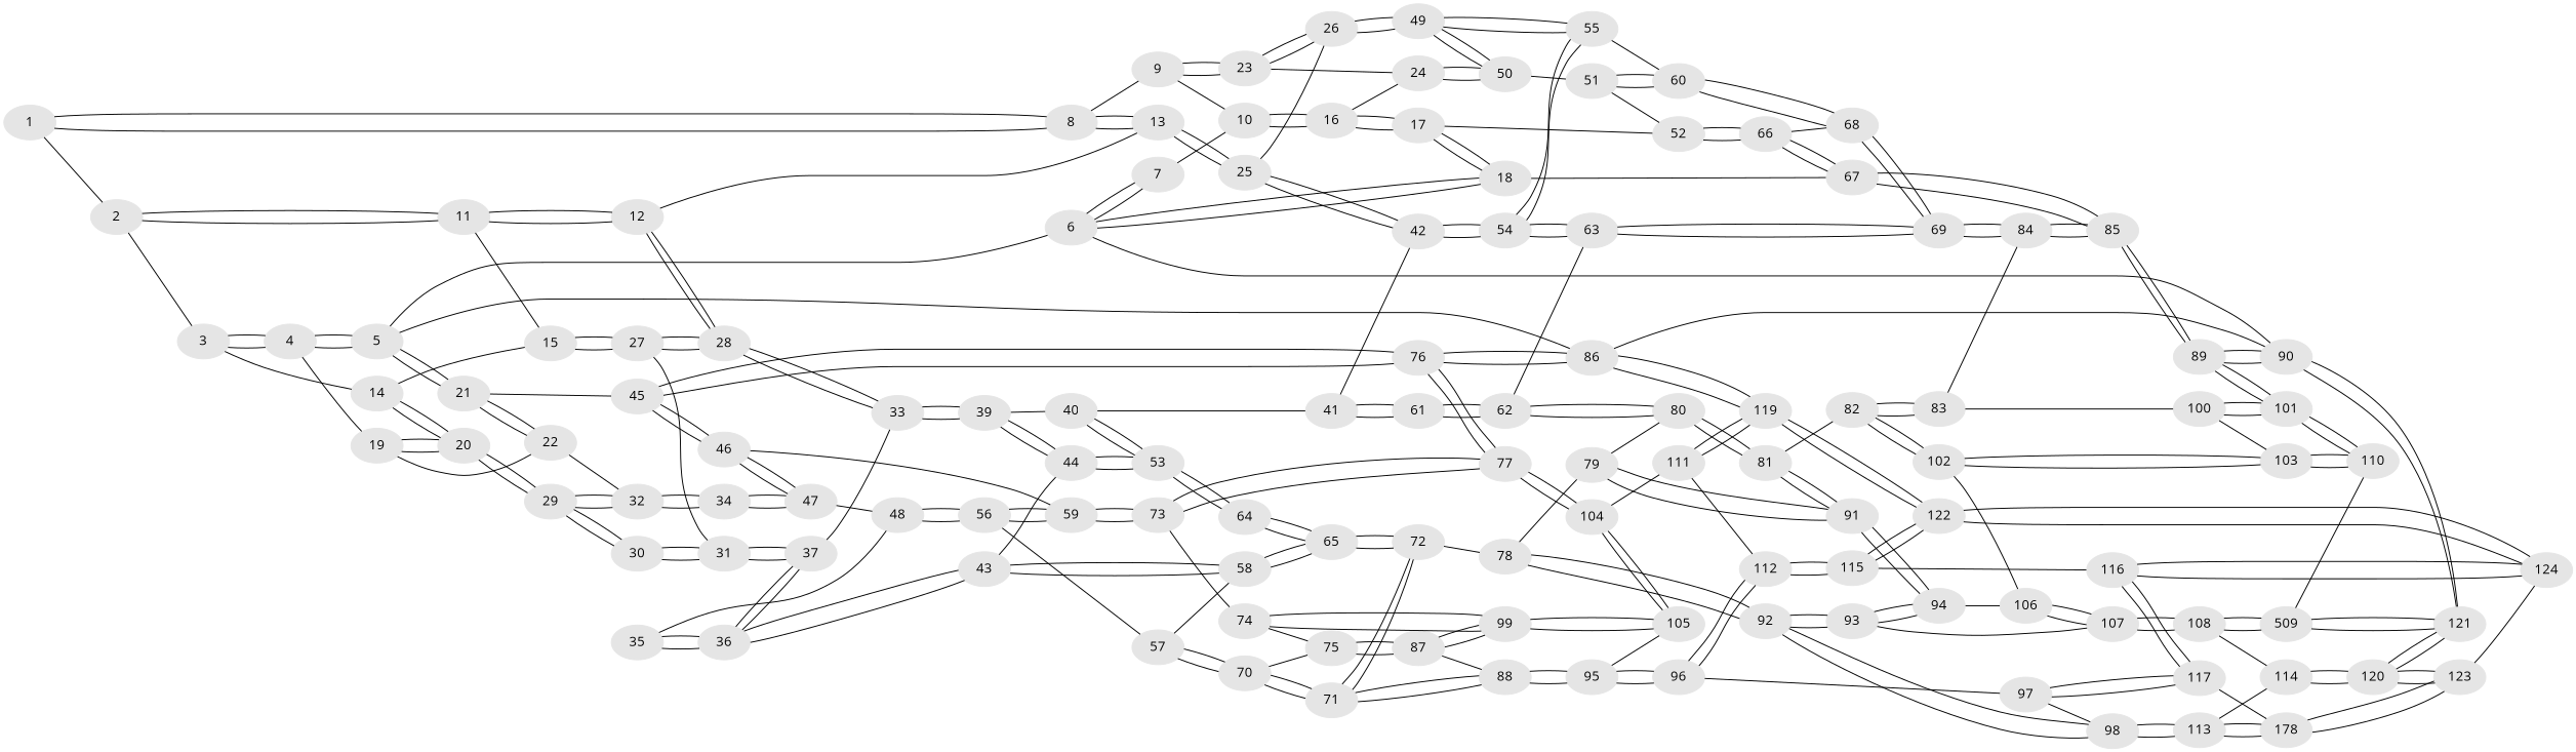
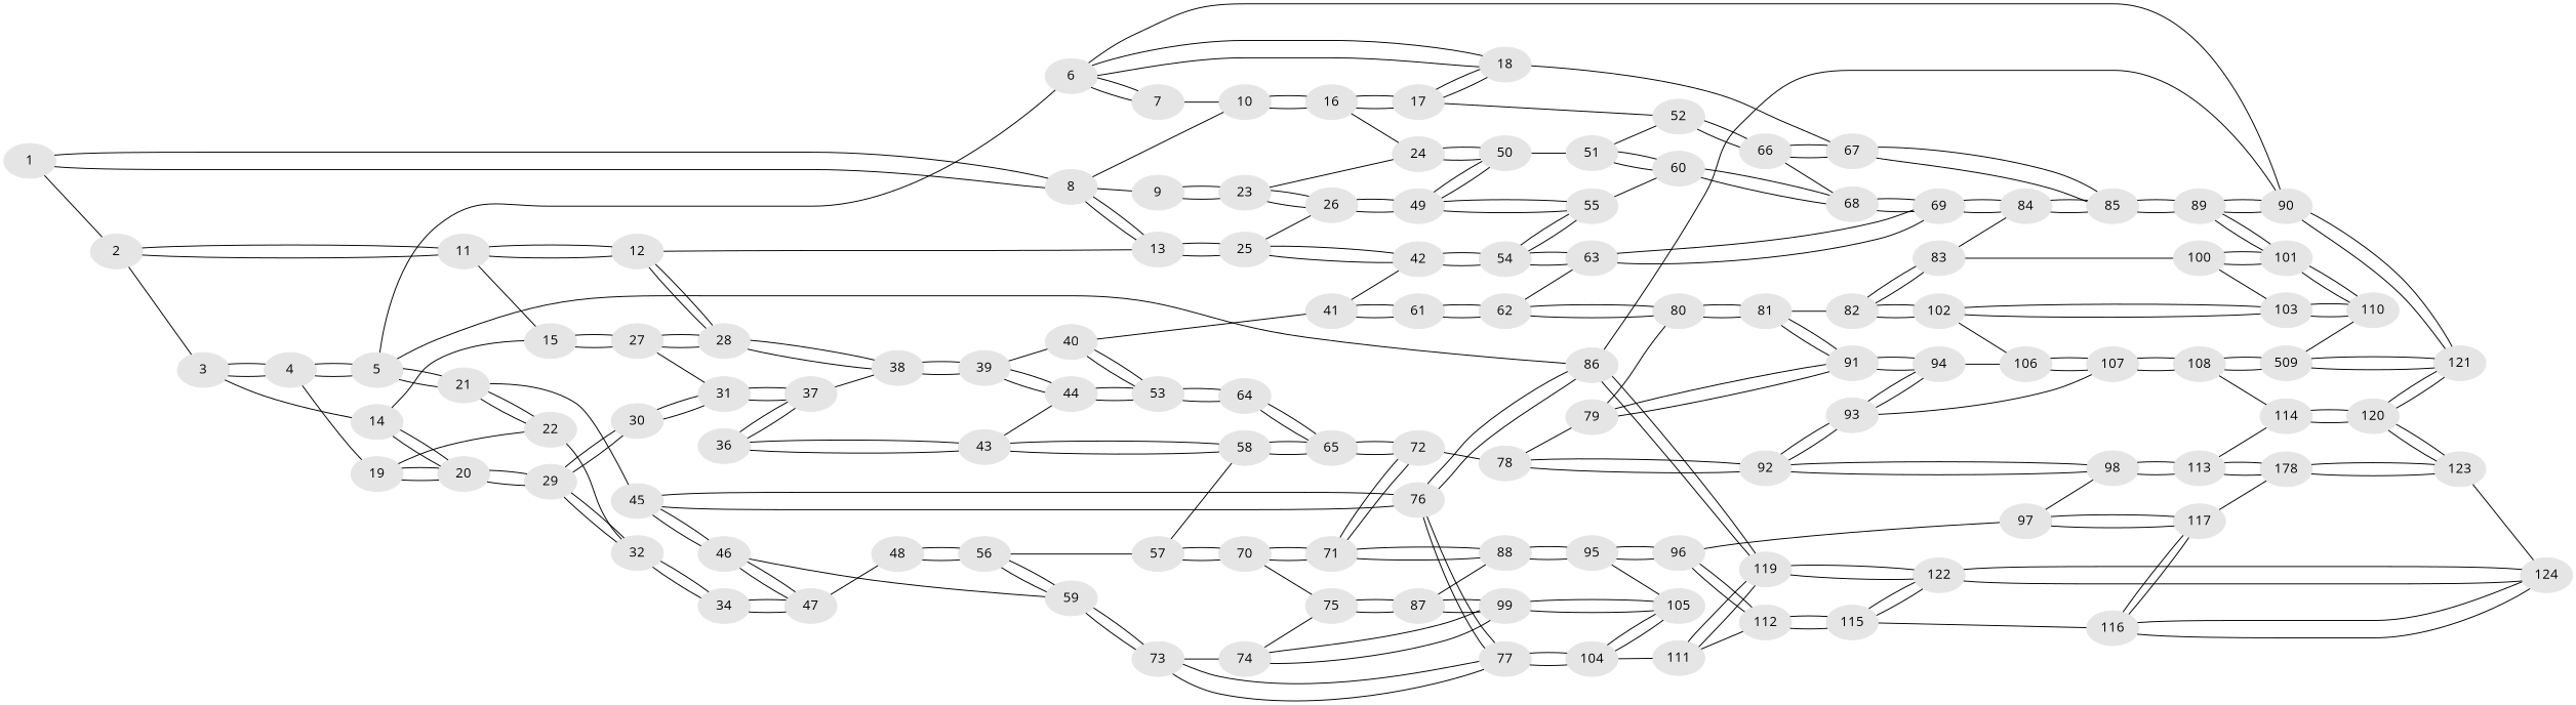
  graph {
    fontname="Open Sans"
    rankdir=LR
    node [color=gray90 fontname="Open Sans" style=filled]
    edge [fontname="Open Sans"]
    1
    2
    8
    3
    11
    9
    13
    4
    14
    12
    15
    5
    19
    20
    6
    21
    86
    22
    7
    18
    90
    45
    119
    10
    67
    121
    16
    23
    25
    24
    26
    17
    28
    27
-   38 [label=33]
+   38
    42
    29
    31
    52
    50
    66
    85
    32
    30
    46
    76
    34
    49
    51
    54
    55
    37
    39
    47
-   35
    36
    48
    43
    56
    44
    58
    40
    41
    53
    61
    64
    62
    63
    65
    59
    77
    73
    57
    60
    68
    69
    70
    71
    75
    72
    74
    80
    81
    84
    78
    89
    88
    87
    95
    79
    92
    99
    104
    105
    111
    91
    93
    98
    94
    82
    83
    102
    100
    106
    103
    101
    122
    96
    110
    107
    113
    108
    97
    112
    117
    115
    n117 [label=178]
    114
    n119 [label=509]
    120
    116
    123
    124
    1 -- 2
    1 -- 8
    1 -- 8
    2 -- 3
    2 -- 11
    2 -- 11
    8 -- 9
    8 -- 13
    8 -- 13
    3 -- 4
    3 -- 4
    3 -- 14
    11 -- 12
    11 -- 12
    11 -- 15
-   9 -- 10
+   8 -- 10
    9 -- 23
    9 -- 23
    13 -- 25
    13 -- 25
    4 -- 5
    4 -- 5
    4 -- 19
    14 -- 15
    14 -- 20
    14 -- 20
    12 -- 13
    12 -- 28
    12 -- 28
    15 -- 27
    15 -- 27
    5 -- 6
    5 -- 21
    5 -- 21
    5 -- 86
    19 -- 20
    19 -- 20
    19 -- 22
    20 -- 29
    20 -- 29
    6 -- 7
    6 -- 7
    6 -- 18
    6 -- 18
    6 -- 90
    21 -- 22
    21 -- 22
    21 -- 45
    86 -- 90
    86 -- 119
    86 -- 119
    22 -- 32
    7 -- 10
    18 -- 67
    90 -- 121
    90 -- 121
    45 -- 46
    45 -- 46
    45 -- 76
    45 -- 76
    119 -- 122
    119 -- 122
    10 -- 16
    10 -- 16
    67 -- 85
    67 -- 85
    16 -- 24
    16 -- 17
    16 -- 17
    23 -- 24
    23 -- 26
    23 -- 26
    25 -- 26
    25 -- 42
    25 -- 42
    24 -- 50
    24 -- 50
    26 -- 49
    26 -- 49
    17 -- 18
    17 -- 18
    17 -- 52
    28 -- 38
    28 -- 38
    27 -- 28
    27 -- 28
    27 -- 31
    38 -- 39
    38 -- 39
    42 -- 54
    42 -- 54
    29 -- 32
    29 -- 32
    29 -- 30
    29 -- 30
    31 -- 37
    31 -- 37
    52 -- 66
    52 -- 66
    50 -- 51
    66 -- 67
    66 -- 67
    66 -- 68
    85 -- 89
    85 -- 89
    32 -- 34
    32 -- 34
    30 -- 31
    30 -- 31
    46 -- 47
    46 -- 47
    46 -- 59
    76 -- 86
    76 -- 86
    76 -- 77
    76 -- 77
    34 -- 47
    34 -- 47
    49 -- 50
    49 -- 50
    49 -- 55
    49 -- 55
    51 -- 52
    51 -- 60
    51 -- 60
    54 -- 55
    54 -- 55
    54 -- 63
    54 -- 63
    55 -- 60
    37 -- 38
    39 -- 44
    39 -- 44
    39 -- 40
    47 -- 48
-   35 -- 36
-   35 -- 36
-   35 -- 48
    36 -- 37
    36 -- 37
    36 -- 43
    36 -- 43
    48 -- 56
    48 -- 56
    43 -- 44
    43 -- 58
    43 -- 58
    56 -- 59
    56 -- 59
    56 -- 57
    44 -- 53
    44 -- 53
    58 -- 65
    58 -- 65
    40 -- 41
    40 -- 53
    40 -- 53
    41 -- 42
    41 -- 61
    41 -- 61
    53 -- 64
    53 -- 64
    61 -- 62
    61 -- 62
    64 -- 65
    64 -- 65
    62 -- 63
    62 -- 80
    62 -- 80
    63 -- 69
    63 -- 69
    65 -- 72
    65 -- 72
    59 -- 73
    59 -- 73
    77 -- 104
    77 -- 104
    73 -- 77
    73 -- 77
    73 -- 74
    57 -- 58
    57 -- 70
    57 -- 70
    60 -- 68
    60 -- 68
    68 -- 69
    68 -- 69
    69 -- 84
    69 -- 84
    70 -- 71
    70 -- 71
    70 -- 75
    71 -- 72
    71 -- 72
    71 -- 88
    71 -- 88
    75 -- 87
    75 -- 87
    72 -- 78
    74 -- 75
    74 -- 99
    74 -- 99
    80 -- 81
    80 -- 81
    81 -- 91
    81 -- 91
    81 -- 82
    84 -- 85
    84 -- 85
    78 -- 79
    78 -- 92
    78 -- 92
    89 -- 90
    89 -- 90
    89 -- 101
    89 -- 101
    88 -- 95
    88 -- 95
    87 -- 88
    87 -- 99
    87 -- 99
    95 -- 105
    95 -- 96
    95 -- 96
    79 -- 80
    79 -- 91
    79 -- 91
    92 -- 93
    92 -- 93
    92 -- 98
    92 -- 98
    99 -- 105
    99 -- 105
    104 -- 105
    104 -- 105
    104 -- 111
    111 -- 119
    111 -- 119
    111 -- 112
    91 -- 94
    91 -- 94
    93 -- 94
    93 -- 94
    93 -- 107
    98 -- 113
    98 -- 113
    94 -- 106
    82 -- 83
    82 -- 83
    82 -- 102
    82 -- 102
    83 -- 84
    83 -- 100
    102 -- 106
    102 -- 103
    102 -- 103
    100 -- 103
    100 -- 101
    100 -- 101
    106 -- 107
    106 -- 107
    103 -- 110
    103 -- 110
    101 -- 110
    101 -- 110
    122 -- 124
    122 -- 124
    96 -- 97
    96 -- 112
    96 -- 112
    107 -- 108
    107 -- 108
    113 -- n117
    113 -- n117
    113 -- 114
    108 -- 114
    108 -- n119
    108 -- n119
    97 -- 98
    97 -- 117
    97 -- 117
    112 -- 115
    112 -- 115
    117 -- n117
    115 -- 122
    115 -- 122
    115 -- 116
    n117 -- 123
    n117 -- 123
    114 -- 120
    114 -- 120
    n119 -- 121
    n119 -- 121
    n119 -- 110
    120 -- 121
    120 -- 121
    120 -- 123
    120 -- 123
    116 -- 117
    116 -- 117
    116 -- 124
    116 -- 124
    123 -- 124
  }
